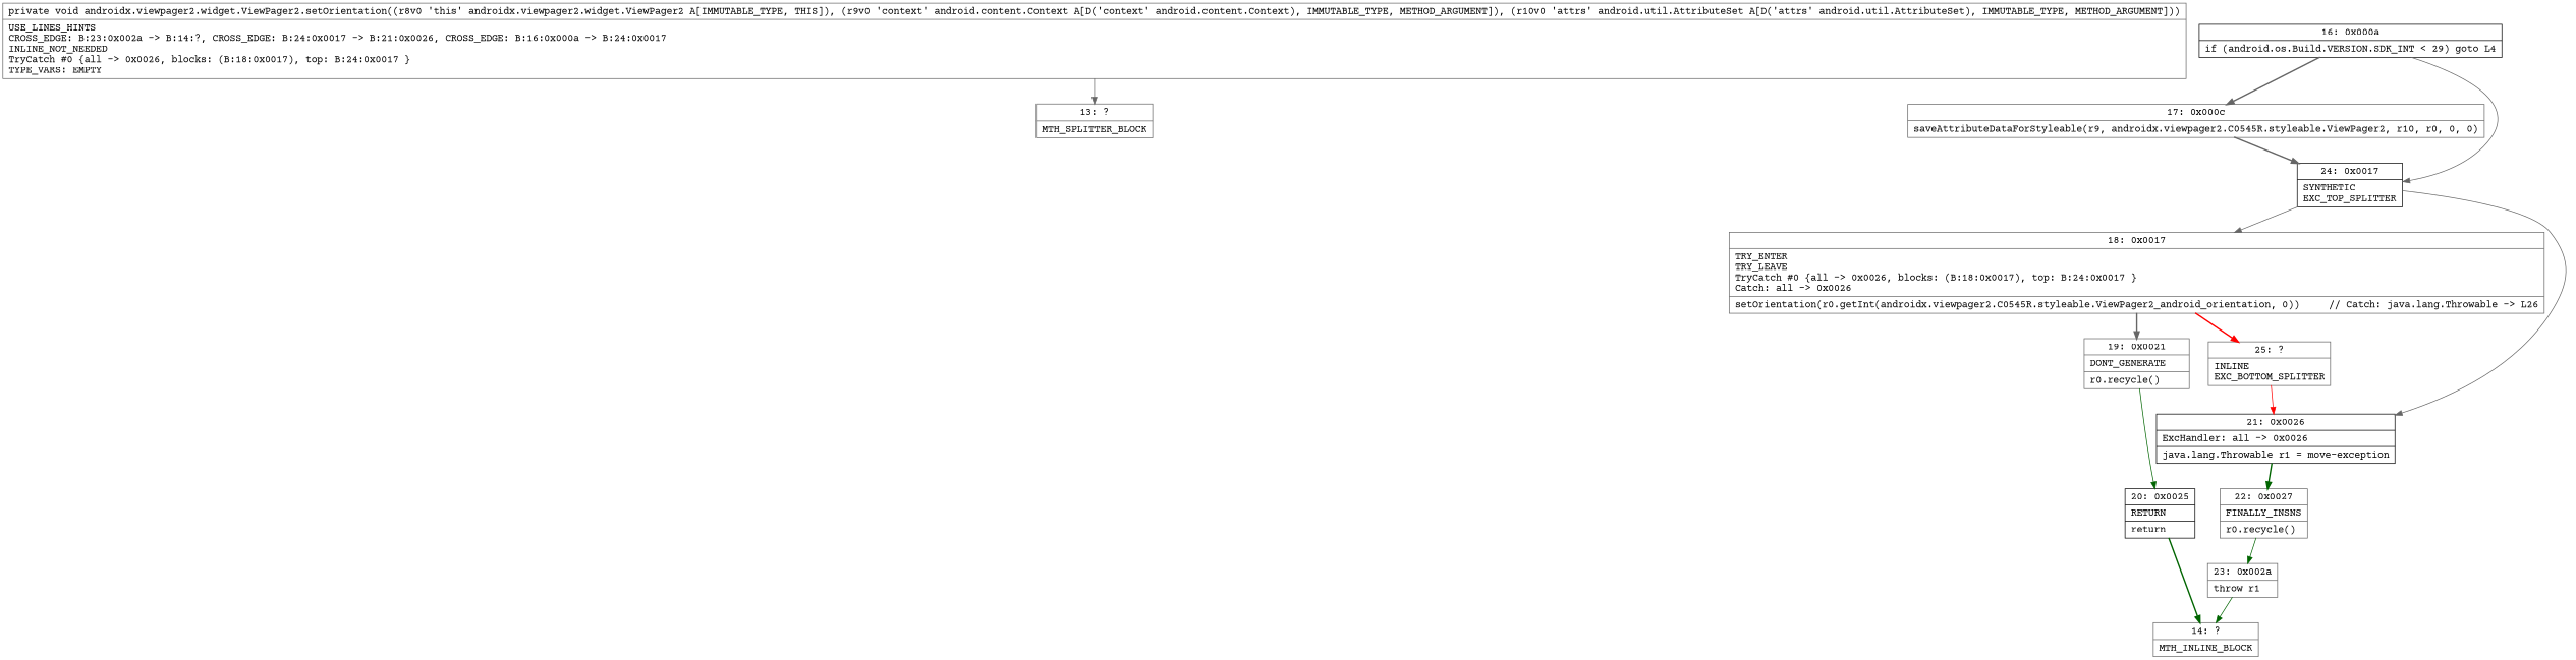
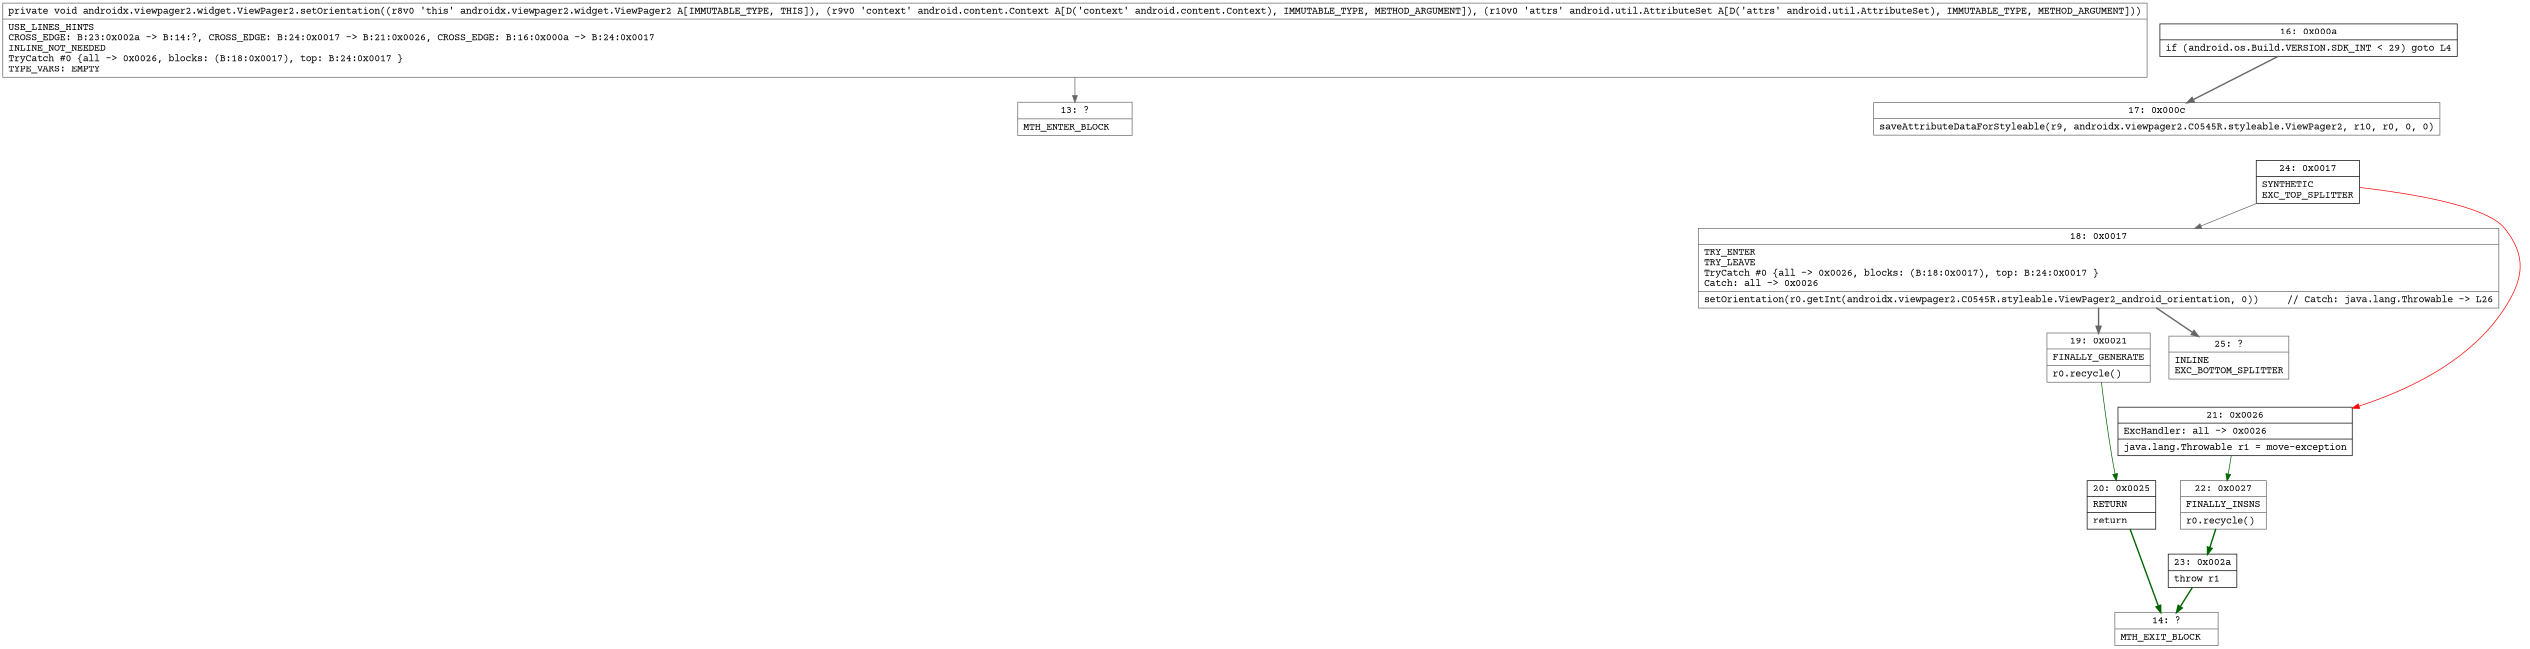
  digraph {
    fontname="Courier Prime"
    node [color=gray40 fontname="Courier Prime" shape=record]
    edge [color=gray40 fontname="Courier Prime" style=solid]
-   n1 [label="{13\:\ ?|MTH_SPLITTER_BLOCK\l}"]
+   n1 [label="{13\:\ ?|MTH_ENTER_BLOCK\l}"]
    n2 [color=black label="{16\:\ 0x000a|if (android.os.Build.VERSION.SDK_INT \< 29) goto L4\l}"]
    n3 [label="{17\:\ 0x000c|saveAttributeDataForStyleable(r9, androidx.viewpager2.C0545R.styleable.ViewPager2, r10, r0, 0, 0)\l}"]
    n4 [color=black label="{24\:\ 0x0017|SYNTHETIC\lEXC_TOP_SPLITTER\l}"]
    n5 [label="{18\:\ 0x0017|TRY_ENTER\lTRY_LEAVE\lTryCatch #0 \{all \-\> 0x0026, blocks: (B:18:0x0017), top: B:24:0x0017 \}\lCatch: all \-\> 0x0026\l|setOrientation(r0.getInt(androidx.viewpager2.C0545R.styleable.ViewPager2_android_orientation, 0))     \/\/ Catch: java.lang.Throwable \-\> L26\l}"]
    n6 [color=black label="{21\:\ 0x0026|ExcHandler: all \-\> 0x0026\l|java.lang.Throwable r1 = move\-exception\l}"]
-   n7 [label="{19\:\ 0x0021|DONT_GENERATE\l|r0.recycle()\l}"]
+   n7 [label="{19\:\ 0x0021|FINALLY_GENERATE\l|r0.recycle()\l}"]
    n8 [label="{25\:\ ?|INLINE\lEXC_BOTTOM_SPLITTER\l}"]
    n9 [label="{22\:\ 0x0027|FINALLY_INSNS\l|r0.recycle()\l}"]
    n10 [color=black label="{20\:\ 0x0025|RETURN\l|return\l}"]
-   n11 [label="{14\:\ ?|MTH_INLINE_BLOCK\l}"]
-   n12 [label="{23\:\ 0x002a|throw r1\l}"]
+   n11 [label="{14\:\ ?|MTH_EXIT_BLOCK\l}"]
+   n12 [color=black label="{23\:\ 0x002a|throw r1\l}"]
    n13 [label="{private void androidx.viewpager2.widget.ViewPager2.setOrientation((r8v0 'this' androidx.viewpager2.widget.ViewPager2 A[IMMUTABLE_TYPE, THIS]), (r9v0 'context' android.content.Context A[D('context' android.content.Context), IMMUTABLE_TYPE, METHOD_ARGUMENT]), (r10v0 'attrs' android.util.AttributeSet A[D('attrs' android.util.AttributeSet), IMMUTABLE_TYPE, METHOD_ARGUMENT]))  | USE_LINES_HINTS\lCROSS_EDGE: B:23:0x002a \-\> B:14:?, CROSS_EDGE: B:24:0x0017 \-\> B:21:0x0026, CROSS_EDGE: B:16:0x000a \-\> B:24:0x0017\lINLINE_NOT_NEEDED\lTryCatch #0 \{all \-\> 0x0026, blocks: (B:18:0x0017), top: B:24:0x0017 \}\lTYPE_VARS: EMPTY\l}"]
    n2 -> n3 [style=bold]
-   n2 -> n4
-   n3 -> n4 [style=bold]
    n4 -> n5
-   n4 -> n6
+   n4 -> n6 [color=red]
    n5 -> n7 [style=bold]
-   n5 -> n8 [color=red style=bold]
-   n6 -> n9 [color=darkgreen style=bold]
+   n5 -> n8 [style=bold]
+   n6 -> n9 [color=darkgreen]
    n7 -> n10 [color=darkgreen]
-   n8 -> n6 [color=red]
-   n9 -> n12 [color=darkgreen]
+   n9 -> n12 [color=darkgreen style=bold]
    n10 -> n11 [color=darkgreen style=bold]
-   n12 -> n11 [color=darkgreen]
+   n12 -> n11 [color=darkgreen style=bold]
    n13 -> n1
  }
